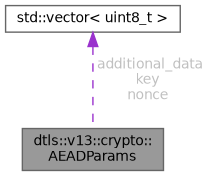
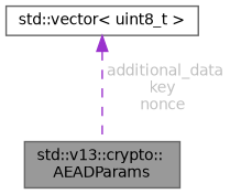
  digraph {
    node [color=gray40 fontname=Helvetica fontsize=10 shape=box style=filled]
-   n1 [fillcolor=grey60 fontcolor=black height=0.2 label="dtls::v13::crypto::\lAEADParams" width=0.4]
+   n1 [fillcolor=grey60 fontcolor=black height=0.2 label="std::v13::crypto::\lAEADParams" width=0.4]
    n2 [fillcolor=white height=0.2 label="std::vector\< uint8_t \>" width=0.4]
    n2 -> n1 [color=darkorchid3 dir=back fontcolor=grey fontname=Helvetica fontsize=10 label=" additional_data\nkey\nnonce" labelfontname=Helvetica labelfontsize=10 style=dashed]
  }
